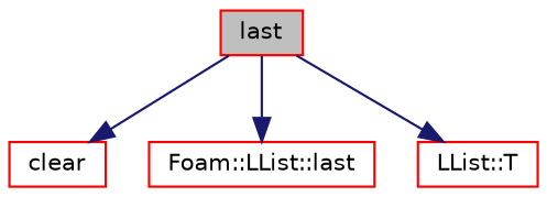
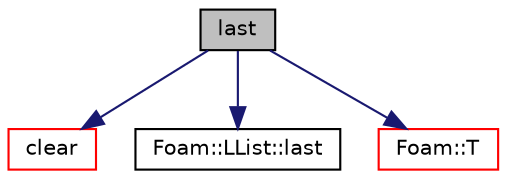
  digraph {
    rankdir=TB
    node [color=black fontname=Helvetica fontsize=10 shape=record]
    edge [color=midnightblue fontname=Helvetica fontsize=10 labelfontname=Helvetica labelfontsize=10 style=solid]
-   n1 [color=red fillcolor=grey75 fontcolor=black height=0.2 label=last style=filled width=0.4]
+   n1 [fillcolor=grey75 fontcolor=black height=0.2 label=last style=filled width=0.4]
    n2 [color=red height=0.2 label=clear width=0.4]
-   n3 [color=red height=0.2 label="Foam::LList::last" width=0.4]
-   n4 [color=red height=0.2 label="LList::T" width=0.4]
+   n3 [height=0.2 label="Foam::LList::last" width=0.4]
+   n4 [color=red height=0.2 label="Foam::T" width=0.4]
    n1 -> n2
    n1 -> n3
    n1 -> n4
  }
